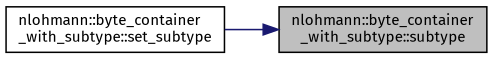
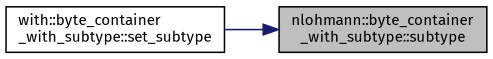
  digraph {
    rankdir=RL
    fontname="Fira Sans"
    node [color=black fontname="Fira Sans" fontsize=10 shape=record style=filled]
    n1 [fillcolor=grey75 fontcolor=black height=0.2 label="nlohmann::byte_container\l_with_subtype::subtype" width=0.4]
-   n2 [fillcolor=white height=0.2 label="nlohmann::byte_container\l_with_subtype::set_subtype" width=0.4]
+   n2 [fillcolor=white height=0.2 label="with::byte_container\l_with_subtype::set_subtype" width=0.4]
    n1 -> n2 [color=midnightblue dir=back fontname="Fira Sans" fontsize=10 labelfontname=Helvetica labelfontsize=10 style=solid]
  }
